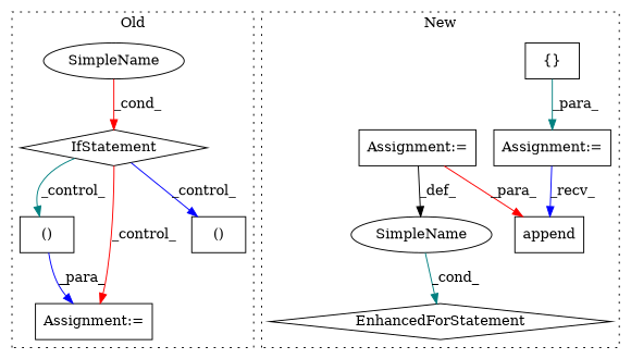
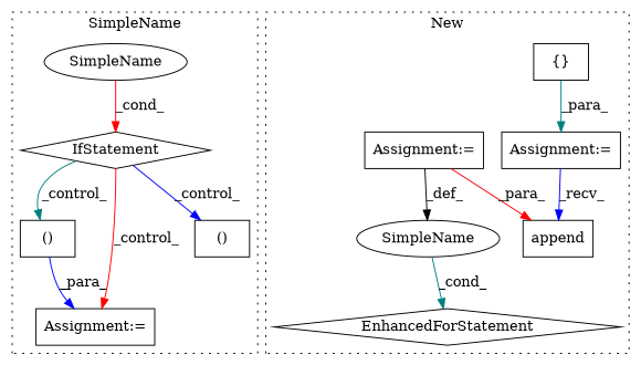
  digraph {
    node [a=7 l=1 s="21788,21879" shape=box]
    edge [color=blue]
    n1 [a=106 l=56 label="()" s=21034]
    n2 [l=8 label="Assignment:=" s=21026]
    n3 [a=42 label=SimpleName shape=ellipse l="" s=""]
    n4 [a=25 l="4,2" label=IfStatement s="20649,20665" shape=diamond]
    n5 [a=106 l=54 label="()" s=20970]
    n6 [a=32 l="7,1" label=append s="22172,22221"]
    n7 [label="Assignment:=" s=21640]
    n8 [a=4 l=2 label="{}" s=21724]
    n9 [a=70 l="53,2" label=EnhancedForStatement shape=diamond]
    n10 [l="53,2" label="Assignment:="]
    n11 [a=42 label=SimpleName s=21845 shape=ellipse]
    subgraph cluster_1 {
-     label=Old
+     label=SimpleName
      style=dotted
      n1
      n2
      n3
      n4
      n5
    }
    subgraph cluster_2 {
      label=New
      style=dotted
      n6
      n7
      n8
      n9
      n10
      n11
    }
    n1 -> n2 [label=_para_]
    n3 -> n4 [color=red label=_cond_]
    n4 -> n1 [color=teal label=_control_]
    n4 -> n2 [color=red label=_control_]
    n4 -> n5 [label=_control_]
    n7 -> n6 [label=_recv_]
    n8 -> n7 [color=teal label=_para_]
    n10 -> n6 [color=red label=_para_]
    n10 -> n11 [color=black label=_def_]
    n11 -> n9 [color=teal label=_cond_]
  }
